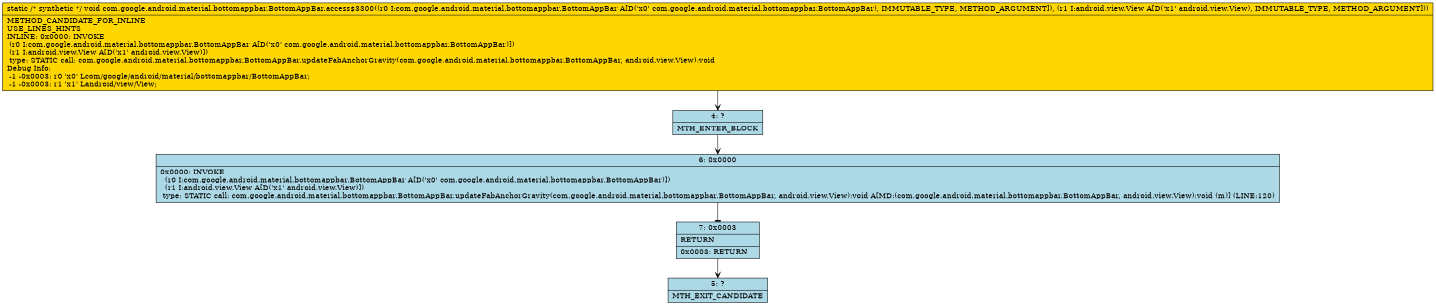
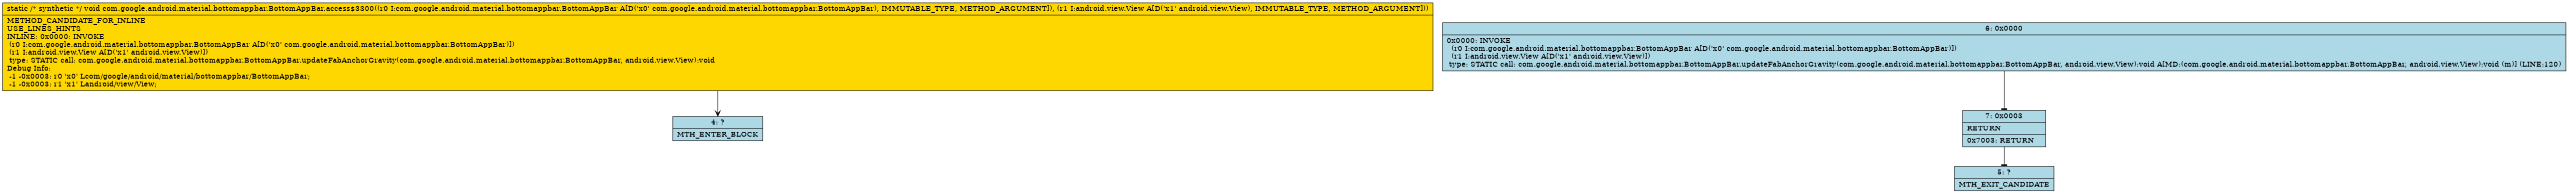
  digraph {
    fontname="DejaVu Serif"
    node [fillcolor=lightblue fontname="DejaVu Serif" shape=record style=filled]
    edge [arrowhead=vee fontname="DejaVu Serif"]
    n1 [label="{4\:\ ?|MTH_ENTER_BLOCK\l}"]
    n2 [label="{6\:\ 0x0000|0x0000: INVOKE  \l  (r0 I:com.google.android.material.bottomappbar.BottomAppBar A[D('x0' com.google.android.material.bottomappbar.BottomAppBar)])\l  (r1 I:android.view.View A[D('x1' android.view.View)])\l type: STATIC call: com.google.android.material.bottomappbar.BottomAppBar.updateFabAnchorGravity(com.google.android.material.bottomappbar.BottomAppBar, android.view.View):void A[MD:(com.google.android.material.bottomappbar.BottomAppBar, android.view.View):void (m)] (LINE:120)\l}"]
-   n3 [label="{7\:\ 0x0003|RETURN\l|0x0003: RETURN   \l}"]
+   n3 [label="{7\:\ 0x0003|RETURN\l|0x7003: RETURN   \l}"]
    n4 [label="{5\:\ ?|MTH_EXIT_CANDIDATE\l}"]
    n5 [fillcolor=gold label="{static \/* synthetic *\/ void com.google.android.material.bottomappbar.BottomAppBar.access$3300((r0 I:com.google.android.material.bottomappbar.BottomAppBar A[D('x0' com.google.android.material.bottomappbar.BottomAppBar), IMMUTABLE_TYPE, METHOD_ARGUMENT]), (r1 I:android.view.View A[D('x1' android.view.View), IMMUTABLE_TYPE, METHOD_ARGUMENT]))  | METHOD_CANDIDATE_FOR_INLINE\lUSE_LINES_HINTS\lINLINE: 0x0000: INVOKE  \l  (r0 I:com.google.android.material.bottomappbar.BottomAppBar A[D('x0' com.google.android.material.bottomappbar.BottomAppBar)])\l  (r1 I:android.view.View A[D('x1' android.view.View)])\l type: STATIC call: com.google.android.material.bottomappbar.BottomAppBar.updateFabAnchorGravity(com.google.android.material.bottomappbar.BottomAppBar, android.view.View):void\lDebug Info:\l  \-1 \-0x0003: r0 'x0' Lcom\/google\/android\/material\/bottomappbar\/BottomAppBar;\l  \-1 \-0x0003: r1 'x1' Landroid\/view\/View;\l}"]
-   n1 -> n2
    n2 -> n3 [arrowhead=tee]
-   n3 -> n4
+   n3 -> n4 [arrowhead=tee]
    n5 -> n1
  }
